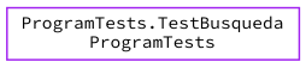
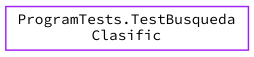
  digraph {
    rankdir=LR
    fontname="Source Code Pro"
-   n1 [color=purple fillcolor=white fontname="Source Code Pro" fontsize=10 height=0.2 label="ProgramTests.TestBusqueda\lProgramTests" shape=record style=filled width=0.4]
+   n1 [color=purple fillcolor=white fontname="Source Code Pro" fontsize=10 height=0.2 label="ProgramTests.TestBusqueda\lClasific" shape=record style=filled width=0.4]
  }
